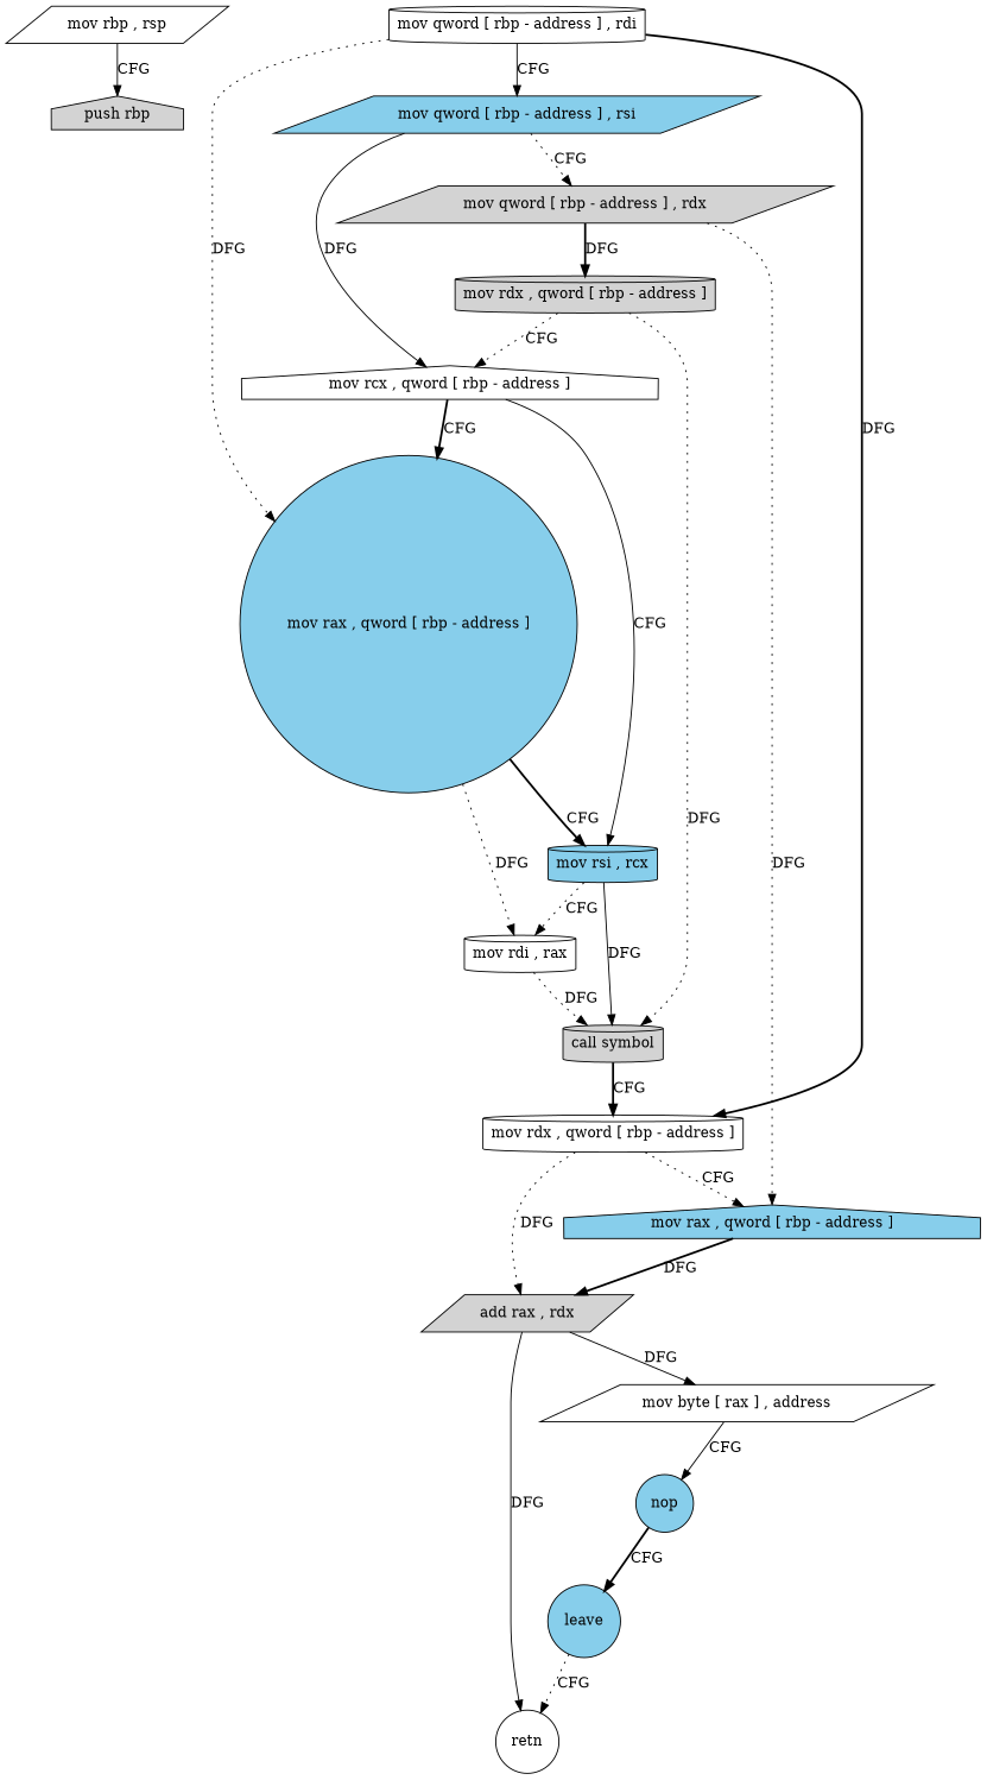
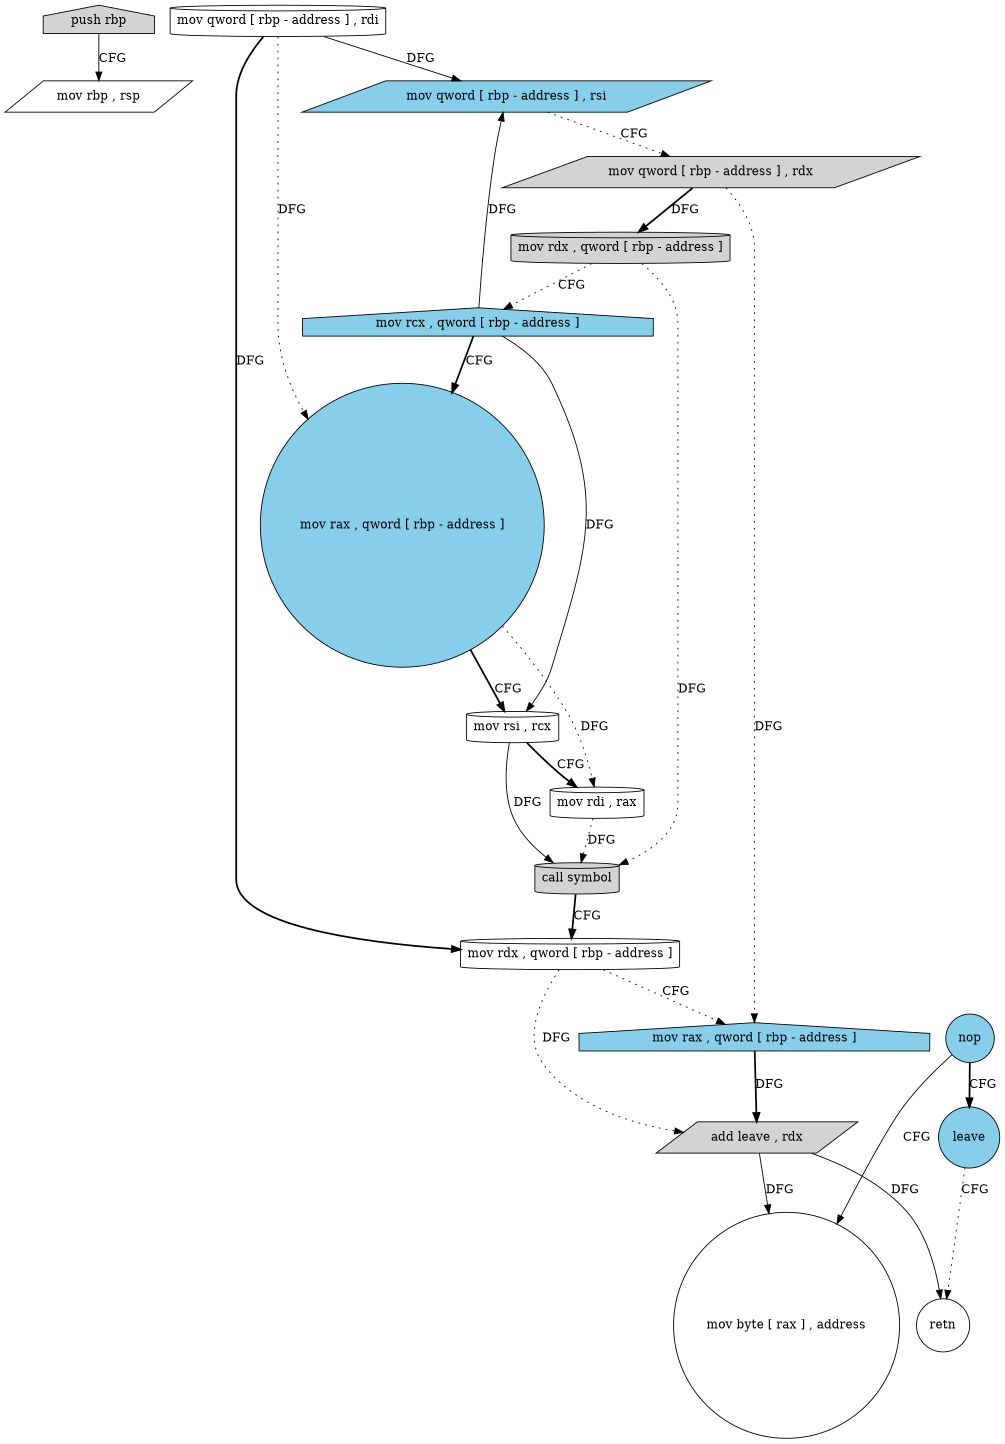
  digraph {
    node [fillcolor=white shape=cylinder style=filled]
    edge [style=dotted]
    n1 [fillcolor=lightgrey label="push rbp" shape=house]
    n2 [label="mov rbp , rsp" shape=parallelogram]
    n3 [label="mov qword [ rbp - address ] , rdi"]
    n4 [fillcolor=skyblue label="mov qword [ rbp - address ] , rsi" shape=parallelogram]
    n5 [fillcolor=skyblue label="mov rax , qword [ rbp - address ]" shape=circle]
    n6 [label="mov rdx , qword [ rbp - address ]"]
    n7 [fillcolor=lightgrey label="mov qword [ rbp - address ] , rdx" shape=parallelogram]
-   n8 [label="mov rcx , qword [ rbp - address ]" shape=house]
-   n9 [fillcolor=skyblue label="mov rsi , rcx"]
+   n8 [fillcolor=skyblue label="mov rcx , qword [ rbp - address ]" shape=house]
+   n9 [label="mov rsi , rcx"]
    n10 [label="mov rdi , rax"]
    n11 [fillcolor=skyblue label="mov rax , qword [ rbp - address ]" shape=house]
-   n12 [fillcolor=lightgrey label="add rax , rdx" shape=parallelogram]
+   n12 [fillcolor=lightgrey label="add leave , rdx" shape=parallelogram]
    n13 [fillcolor=lightgrey label="mov rdx , qword [ rbp - address ]"]
    n14 [fillcolor=lightgrey label="call symbol"]
-   n15 [label="mov byte [ rax ] , address" shape=parallelogram]
+   n15 [label="mov byte [ rax ] , address" shape=circle]
    n16 [label=retn shape=circle]
    n17 [fillcolor=skyblue label=nop shape=circle]
    n18 [fillcolor=skyblue label=leave shape=circle]
-   n2 -> n1 [label=CFG style=solid]
-   n3 -> n4 [label=CFG style=solid]
+   n1 -> n2 [label=CFG style=solid]
+   n3 -> n4 [label=DFG style=solid]
    n3 -> n5 [label=DFG]
    n3 -> n6 [label=DFG style=bold]
    n4 -> n7 [label=CFG]
-   n4 -> n8 [label=DFG style=solid]
+   n8 -> n4 [label=DFG style=solid]
    n5 -> n9 [label=CFG style=bold]
    n5 -> n10 [label=DFG]
    n6 -> n11 [label=CFG]
    n6 -> n12 [label=DFG]
    n7 -> n11 [label=DFG]
    n7 -> n13 [label=DFG style=bold]
    n8 -> n5 [label=CFG style=bold]
-   n8 -> n9 [label=CFG style=solid]
-   n9 -> n10 [label=CFG]
+   n8 -> n9 [label=DFG style=solid]
+   n9 -> n10 [label=CFG style=bold]
    n9 -> n14 [label=DFG style=solid]
    n10 -> n14 [label=DFG]
    n11 -> n12 [label=DFG style=bold]
    n12 -> n15 [label=DFG style=solid]
    n12 -> n16 [label=DFG style=solid]
    n13 -> n8 [label=CFG]
    n13 -> n14 [label=DFG]
    n14 -> n6 [label=CFG style=bold]
-   n15 -> n17 [label=CFG style=solid]
+   n17 -> n15 [label=CFG style=solid]
    n17 -> n18 [label=CFG style=bold]
    n18 -> n16 [label=CFG]
  }
